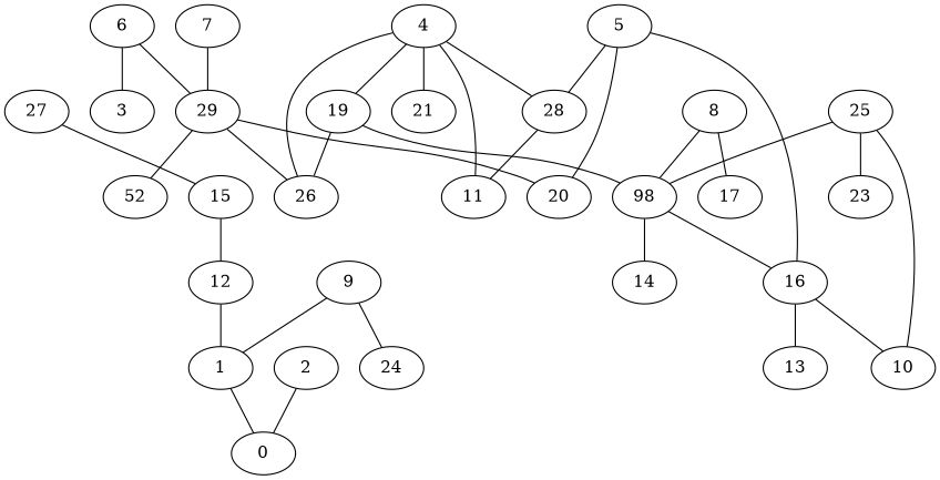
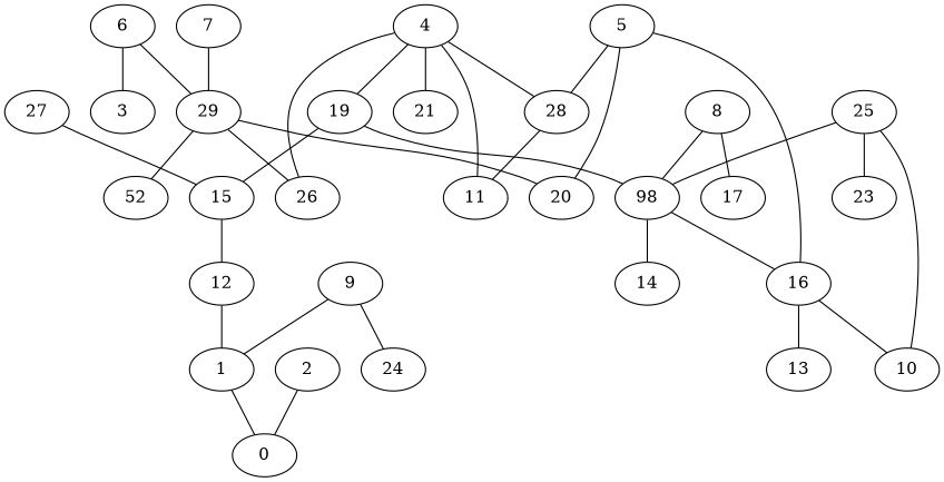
  digraph {
    edge [color=black dir=none]
    27
    15
    12
    1
    29
    n6 [label=52]
    20
    26
    19
    n10 [label=98]
    14
    16
    6
    3
    4
    21
    28
    11
    7
    13
    10
    5
    8
    17
    0
    9
    24
    25
    23
    2
    subgraph sub_1 {
      27
      15
      12
      1
      29
      n6
      20
      26
      19
      n10
      14
      16
      6
      3
      4
      21
      28
      11
      7
      13
      10
      5
      8
      17
      0
      9
      24
      25
      23
      2
    }
    27 -> 15
    15 -> 12
    12 -> 1
    1 -> 0
    29 -> n6
    29 -> 20
    29 -> 26
-   19 -> 26
+   19 -> 15
    19 -> n10
    n10 -> 14
    n10 -> 16
    16 -> 13
    16 -> 10
    6 -> 29
    6 -> 3
    4 -> 26
    4 -> 19
    4 -> 21
    4 -> 28
    4 -> 11
    28 -> 11
    7 -> 29
    5 -> 20
    5 -> 16
    5 -> 28
    8 -> n10
    8 -> 17
    9 -> 1
    9 -> 24
    25 -> n10
    25 -> 10
    25 -> 23
    2 -> 0
  }
